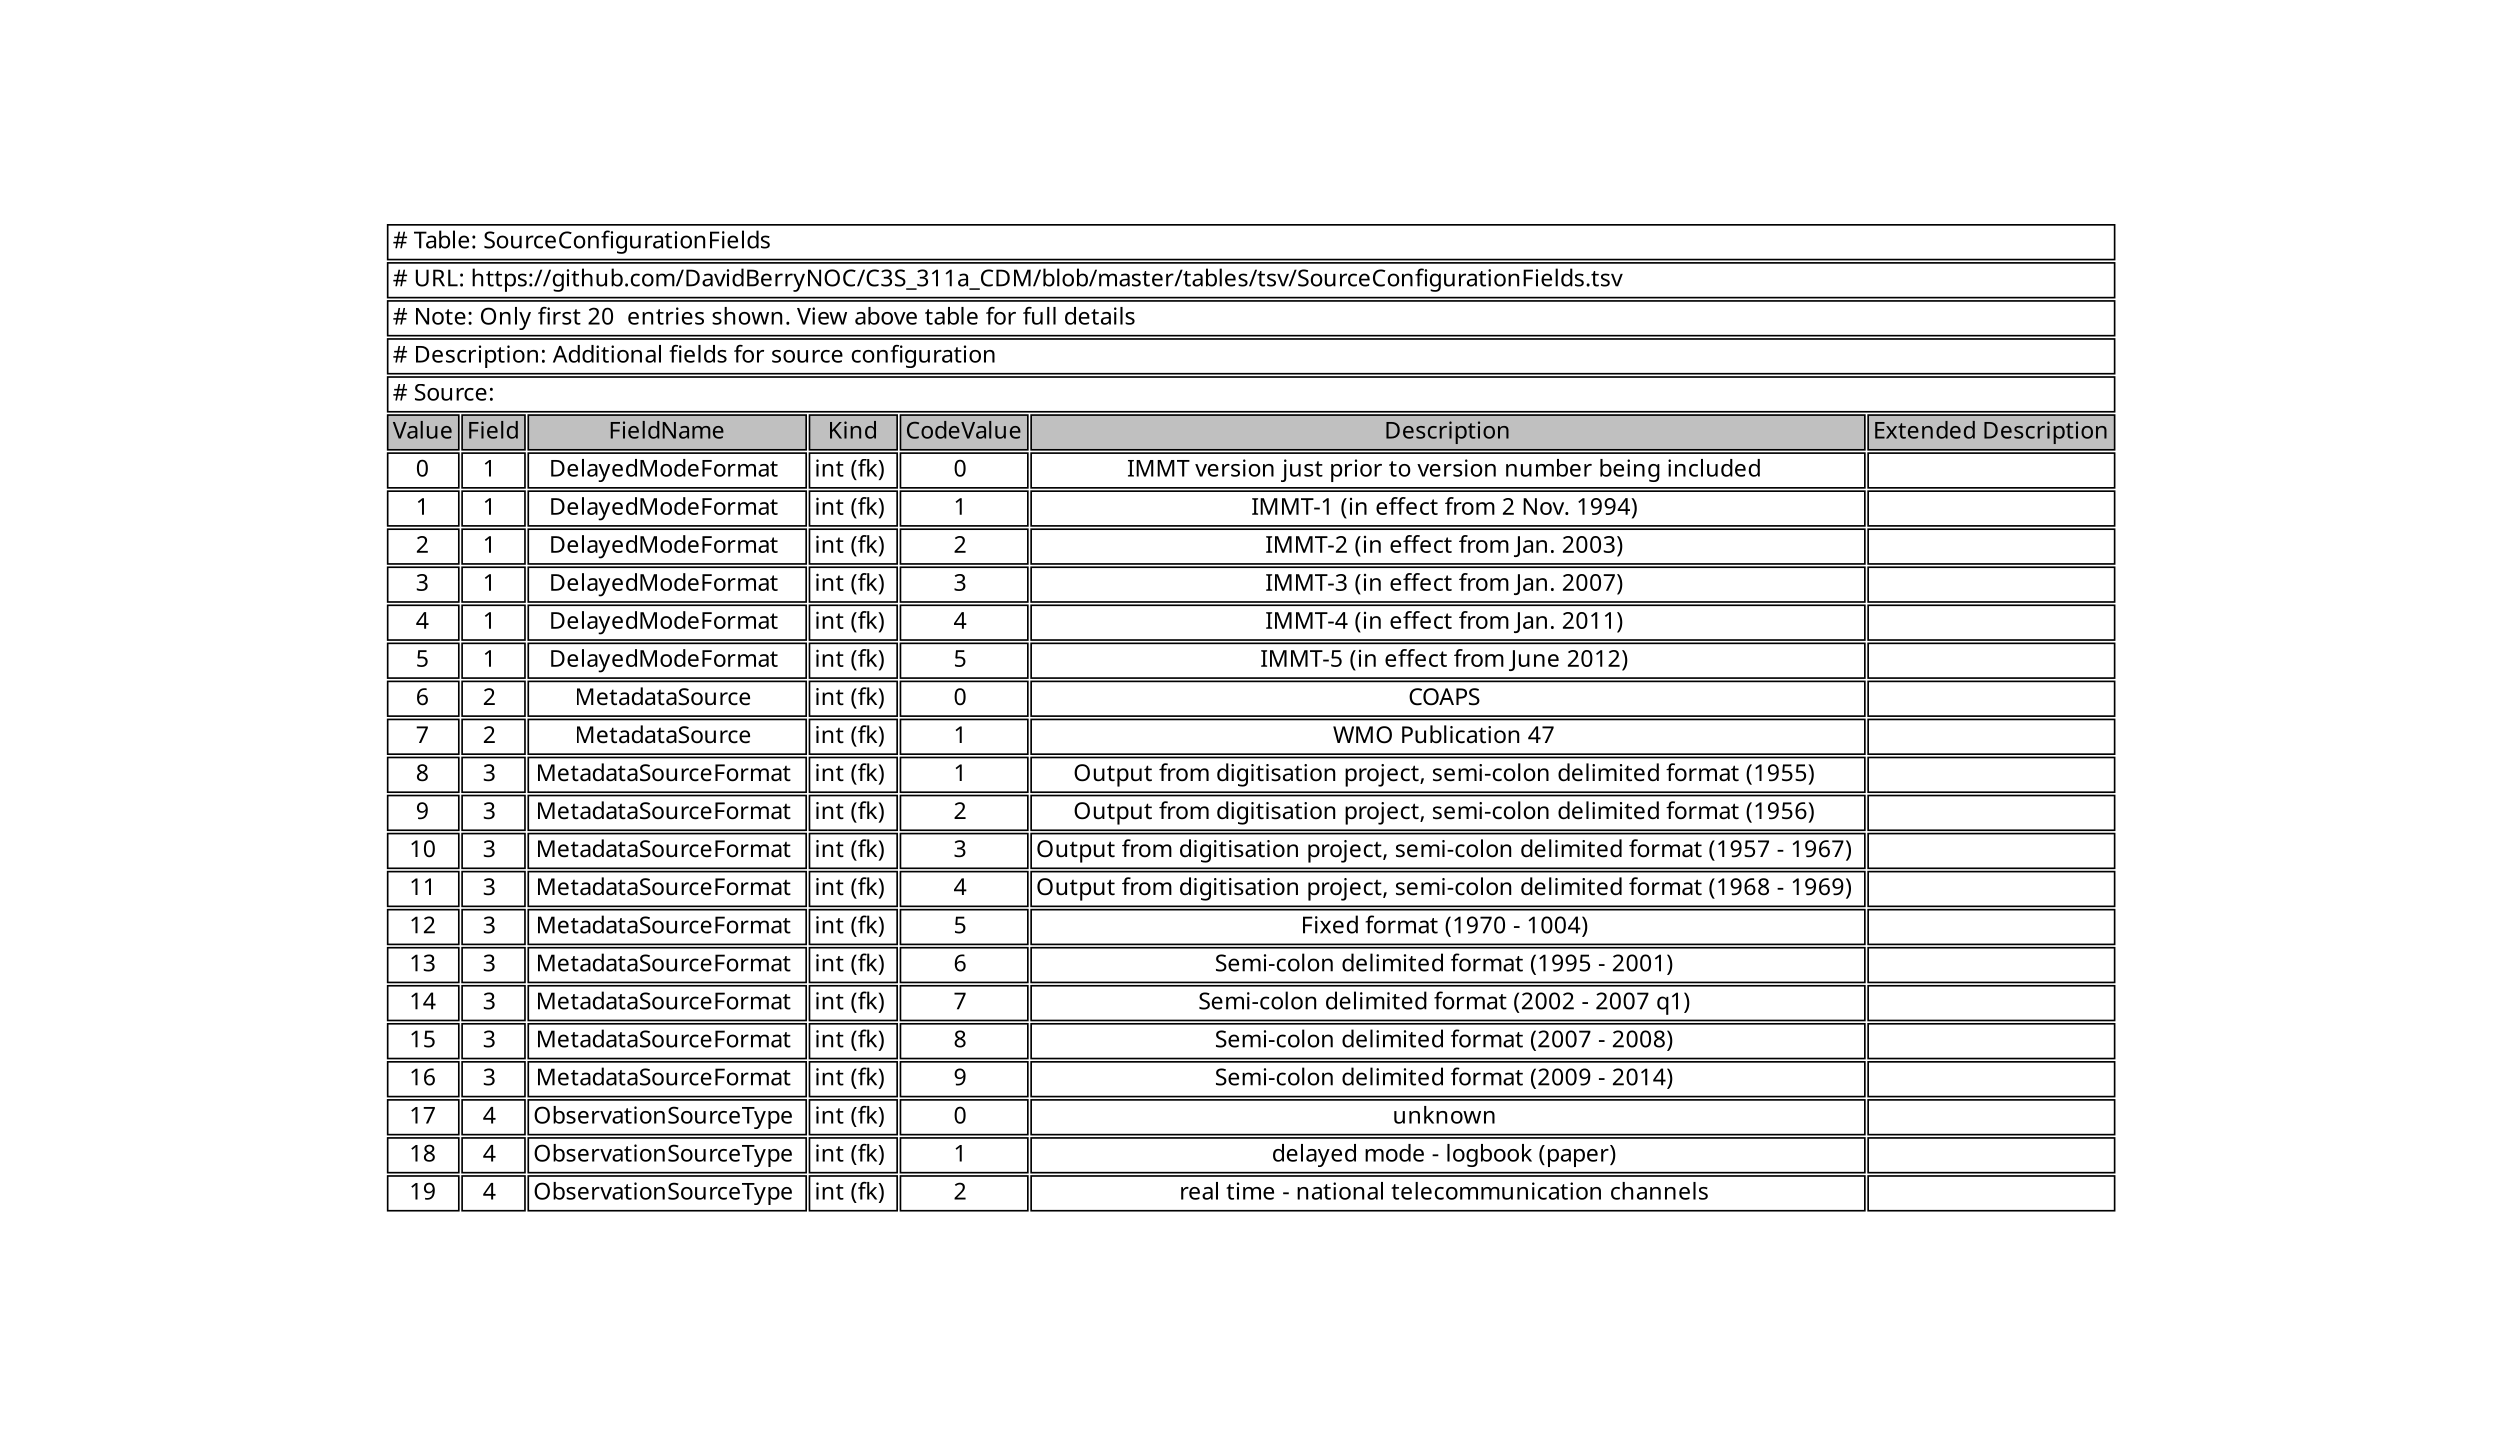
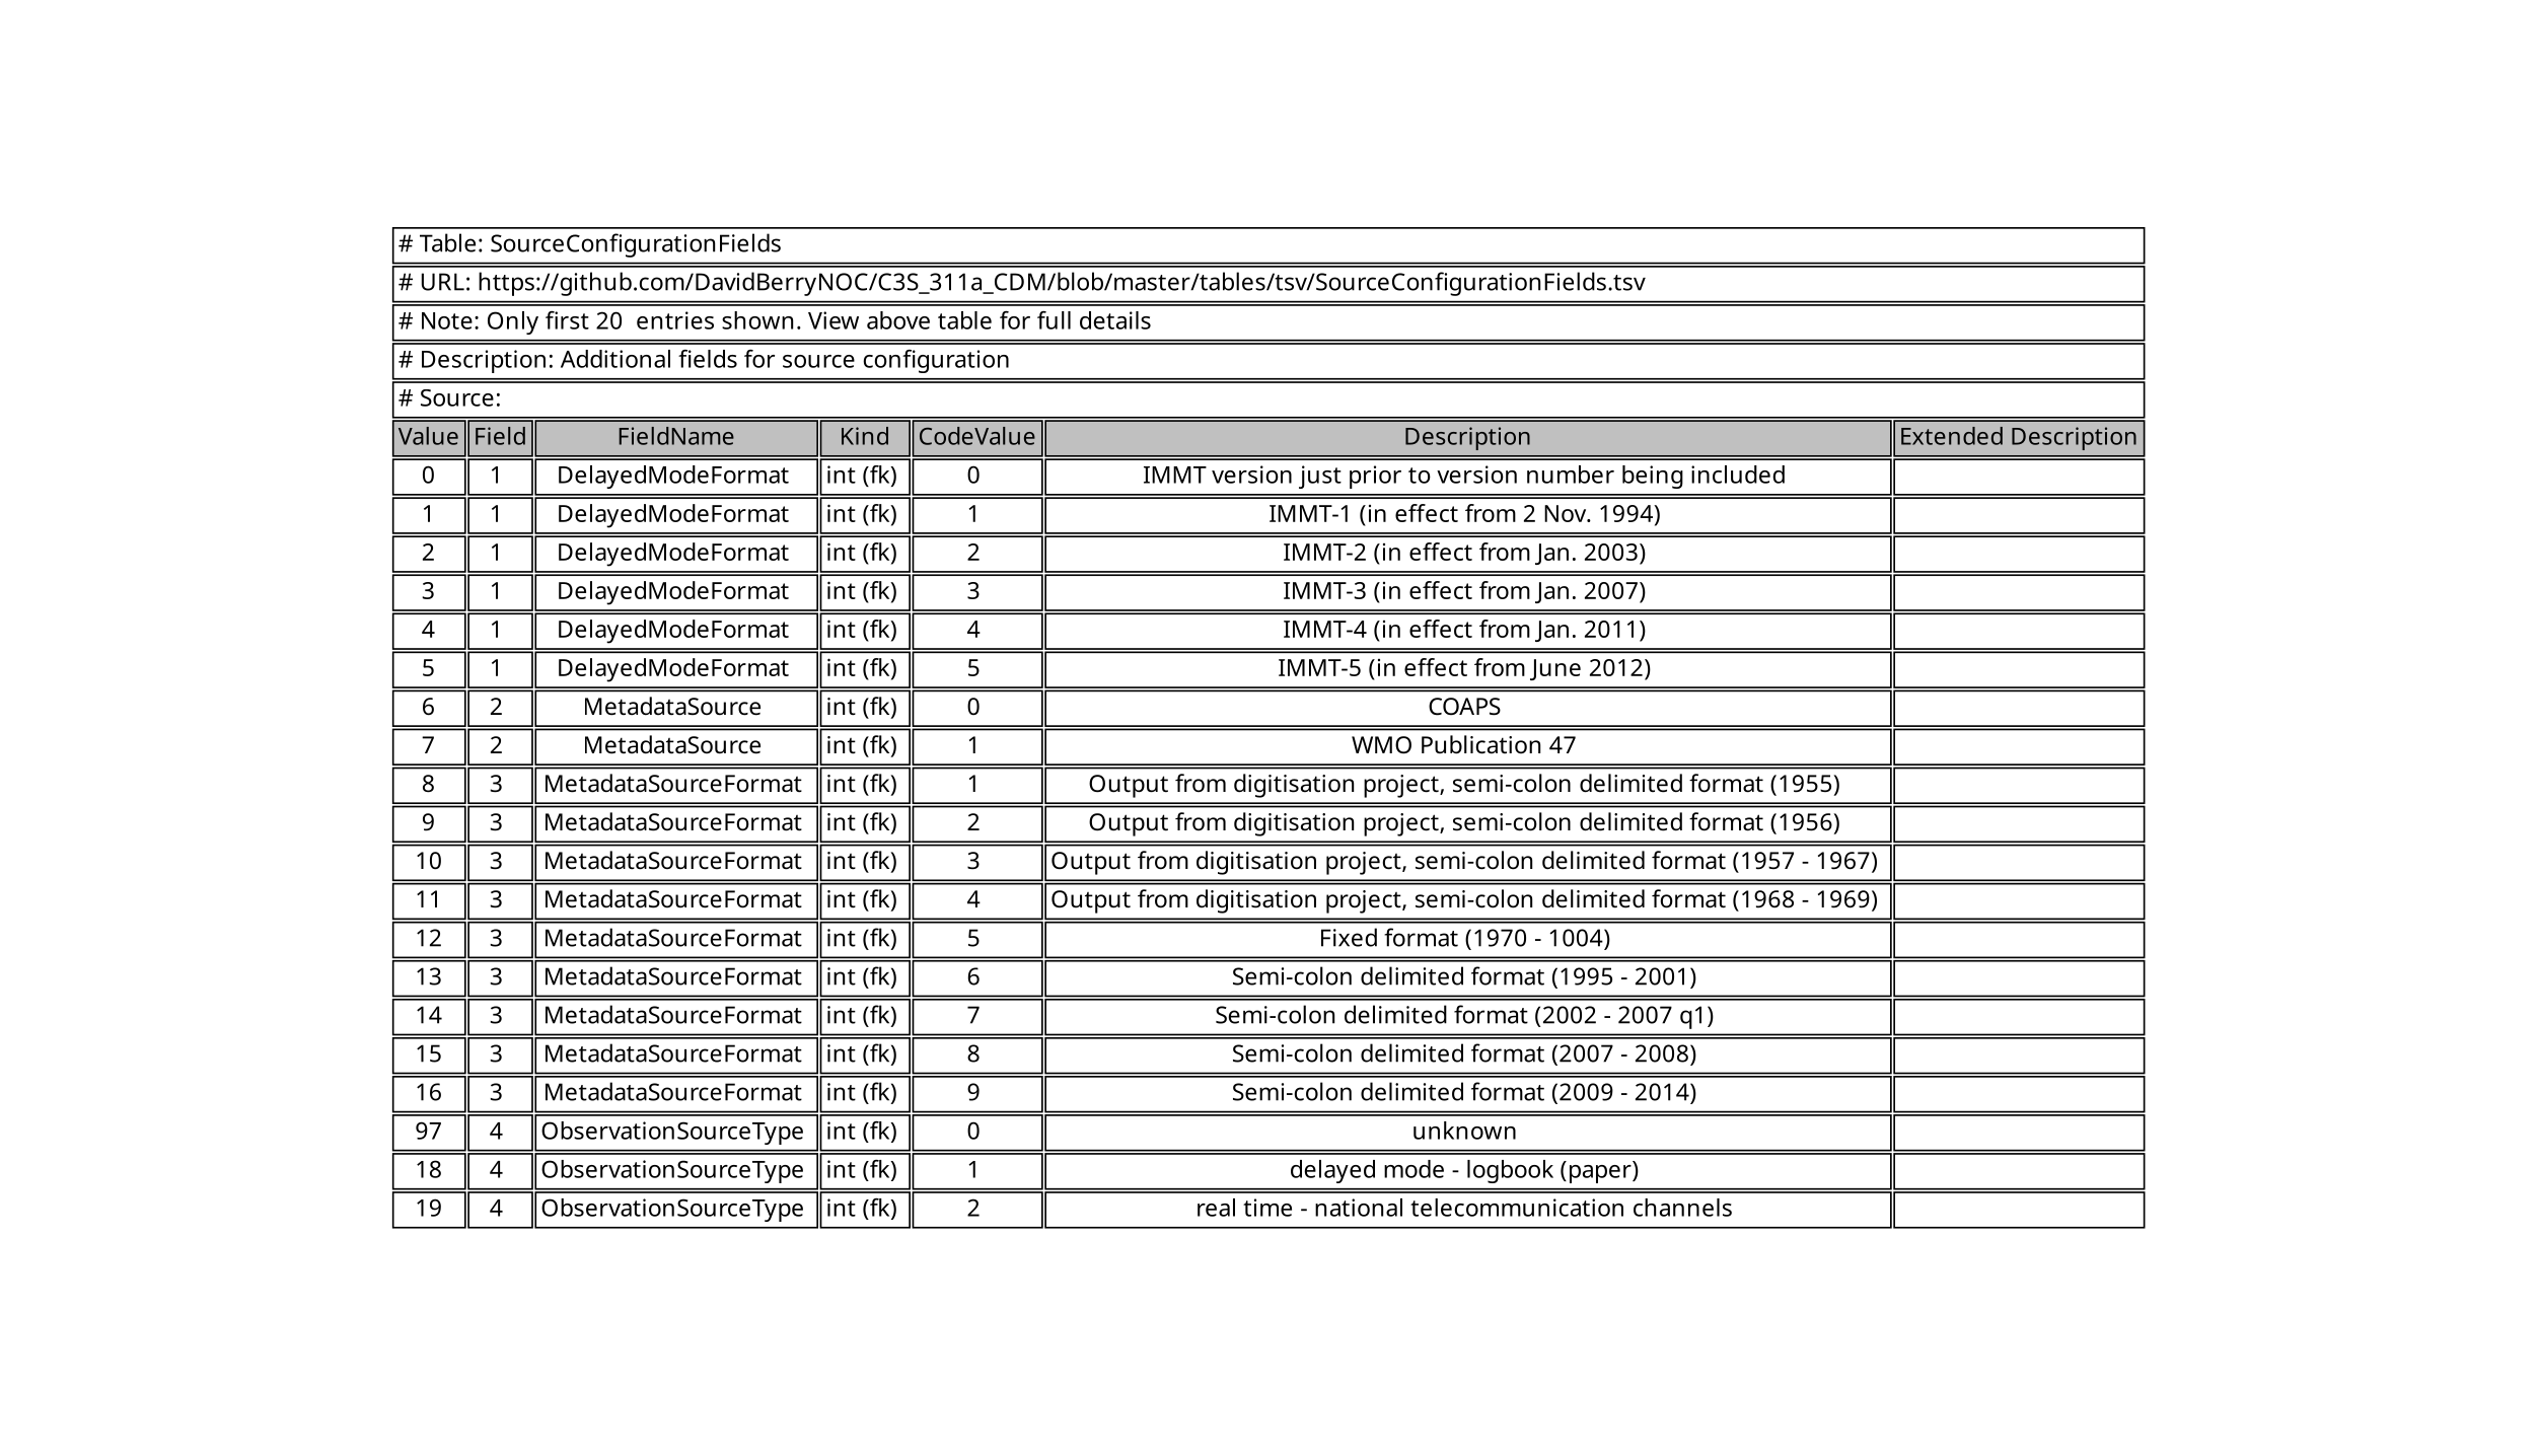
  digraph {
    fontname="Noto Sans"
-   n1 [color=white label=<<TABLE BORDER="0" CELLBORDER="1" CELLSPACING="2" COLOR="BLACK"> <TR><TD COLSPAN="7" ALIGN="left" PORT="head"># Table: SourceConfigurationFields</TD></TR> <TR><TD COLSPAN="7" ALIGN="left"># URL: https://github.com/DavidBerryNOC/C3S_311a_CDM/blob/master/tables/tsv/SourceConfigurationFields.tsv</TD></TR> <TR><TD COLSPAN="7" ALIGN="left"># Note: Only first 20  entries shown. View above table for full details</TD></TR> <TR><TD ALIGN="left" COLSPAN="7"># Description: Additional fields for source configuration</TD></TR> <TR><TD ALIGN="left" COLSPAN="7"># Source:</TD></TR> <TR><TD BGCOLOR="GRAY">Value</TD><TD BGCOLOR="GRAY">Field</TD><TD BGCOLOR="GRAY">FieldName</TD><TD BGCOLOR="GRAY">Kind</TD><TD BGCOLOR="GRAY">CodeValue</TD><TD BGCOLOR="GRAY">Description</TD><TD BGCOLOR="GRAY">Extended Description</TD></TR> <TR><TD>0</TD><TD>1 </TD><TD>DelayedModeFormat </TD><TD>int (fk) </TD><TD>0 </TD><TD>IMMT version just prior to version number being included </TD><TD></TD></TR> <TR><TD>1</TD><TD>1 </TD><TD>DelayedModeFormat </TD><TD>int (fk) </TD><TD>1 </TD><TD>IMMT-1 (in effect from 2 Nov. 1994) </TD><TD></TD></TR> <TR><TD>2</TD><TD>1 </TD><TD>DelayedModeFormat </TD><TD>int (fk) </TD><TD>2 </TD><TD>IMMT-2 (in effect from Jan. 2003) </TD><TD></TD></TR> <TR><TD>3</TD><TD>1 </TD><TD>DelayedModeFormat </TD><TD>int (fk) </TD><TD>3 </TD><TD>IMMT-3 (in effect from Jan. 2007) </TD><TD></TD></TR> <TR><TD>4</TD><TD>1 </TD><TD>DelayedModeFormat </TD><TD>int (fk) </TD><TD>4 </TD><TD>IMMT-4 (in effect from Jan. 2011) </TD><TD></TD></TR> <TR><TD>5</TD><TD>1 </TD><TD>DelayedModeFormat </TD><TD>int (fk) </TD><TD>5 </TD><TD>IMMT-5 (in effect from June 2012) </TD><TD></TD></TR> <TR><TD>6</TD><TD>2 </TD><TD>MetadataSource </TD><TD>int (fk) </TD><TD>0 </TD><TD>COAPS </TD><TD></TD></TR> <TR><TD>7</TD><TD>2 </TD><TD>MetadataSource </TD><TD>int (fk) </TD><TD>1 </TD><TD>WMO Publication 47 </TD><TD></TD></TR> <TR><TD>8</TD><TD>3 </TD><TD>MetadataSourceFormat </TD><TD>int (fk) </TD><TD>1 </TD><TD>Output from digitisation project, semi-colon delimited format (1955) </TD><TD></TD></TR> <TR><TD>9</TD><TD>3 </TD><TD>MetadataSourceFormat </TD><TD>int (fk) </TD><TD>2 </TD><TD>Output from digitisation project, semi-colon delimited format (1956) </TD><TD></TD></TR> <TR><TD>10</TD><TD>3 </TD><TD>MetadataSourceFormat </TD><TD>int (fk) </TD><TD>3 </TD><TD>Output from digitisation project, semi-colon delimited format (1957 - 1967) <BR/></TD><TD></TD></TR> <TR><TD>11</TD><TD>3 </TD><TD>MetadataSourceFormat </TD><TD>int (fk) </TD><TD>4 </TD><TD>Output from digitisation project, semi-colon delimited format (1968 - 1969) <BR/></TD><TD></TD></TR> <TR><TD>12</TD><TD>3 </TD><TD>MetadataSourceFormat </TD><TD>int (fk) </TD><TD>5 </TD><TD>Fixed format (1970 - 1004) </TD><TD></TD></TR> <TR><TD>13</TD><TD>3 </TD><TD>MetadataSourceFormat </TD><TD>int (fk) </TD><TD>6 </TD><TD>Semi-colon delimited format (1995 - 2001) </TD><TD></TD></TR> <TR><TD>14</TD><TD>3 </TD><TD>MetadataSourceFormat </TD><TD>int (fk) </TD><TD>7 </TD><TD>Semi-colon delimited format (2002 - 2007 q1) </TD><TD></TD></TR> <TR><TD>15</TD><TD>3 </TD><TD>MetadataSourceFormat </TD><TD>int (fk) </TD><TD>8 </TD><TD>Semi-colon delimited format (2007 - 2008) </TD><TD></TD></TR> <TR><TD>16</TD><TD>3 </TD><TD>MetadataSourceFormat </TD><TD>int (fk) </TD><TD>9 </TD><TD>Semi-colon delimited format (2009 - 2014) </TD><TD></TD></TR> <TR><TD>17</TD><TD>4 </TD><TD>ObservationSourceType </TD><TD>int (fk) </TD><TD>0 </TD><TD>unknown </TD><TD></TD></TR> <TR><TD>18</TD><TD>4 </TD><TD>ObservationSourceType </TD><TD>int (fk) </TD><TD>1 </TD><TD>delayed mode - logbook (paper) </TD><TD></TD></TR> <TR><TD>19</TD><TD>4 </TD><TD>ObservationSourceType </TD><TD>int (fk) </TD><TD>2 </TD><TD>real time - national telecommunication channels </TD><TD></TD></TR> </TABLE>> fontname="Noto Sans"]
+   n1 [color=white label=<<TABLE BORDER="0" CELLBORDER="1" CELLSPACING="2" COLOR="BLACK"> <TR><TD COLSPAN="7" ALIGN="left" PORT="head"># Table: SourceConfigurationFields</TD></TR> <TR><TD COLSPAN="7" ALIGN="left"># URL: https://github.com/DavidBerryNOC/C3S_311a_CDM/blob/master/tables/tsv/SourceConfigurationFields.tsv</TD></TR> <TR><TD COLSPAN="7" ALIGN="left"># Note: Only first 20  entries shown. View above table for full details</TD></TR> <TR><TD ALIGN="left" COLSPAN="7"># Description: Additional fields for source configuration</TD></TR> <TR><TD ALIGN="left" COLSPAN="7"># Source:</TD></TR> <TR><TD BGCOLOR="GRAY">Value</TD><TD BGCOLOR="GRAY">Field</TD><TD BGCOLOR="GRAY">FieldName</TD><TD BGCOLOR="GRAY">Kind</TD><TD BGCOLOR="GRAY">CodeValue</TD><TD BGCOLOR="GRAY">Description</TD><TD BGCOLOR="GRAY">Extended Description</TD></TR> <TR><TD>0</TD><TD>1 </TD><TD>DelayedModeFormat </TD><TD>int (fk) </TD><TD>0 </TD><TD>IMMT version just prior to version number being included </TD><TD></TD></TR> <TR><TD>1</TD><TD>1 </TD><TD>DelayedModeFormat </TD><TD>int (fk) </TD><TD>1 </TD><TD>IMMT-1 (in effect from 2 Nov. 1994) </TD><TD></TD></TR> <TR><TD>2</TD><TD>1 </TD><TD>DelayedModeFormat </TD><TD>int (fk) </TD><TD>2 </TD><TD>IMMT-2 (in effect from Jan. 2003) </TD><TD></TD></TR> <TR><TD>3</TD><TD>1 </TD><TD>DelayedModeFormat </TD><TD>int (fk) </TD><TD>3 </TD><TD>IMMT-3 (in effect from Jan. 2007) </TD><TD></TD></TR> <TR><TD>4</TD><TD>1 </TD><TD>DelayedModeFormat </TD><TD>int (fk) </TD><TD>4 </TD><TD>IMMT-4 (in effect from Jan. 2011) </TD><TD></TD></TR> <TR><TD>5</TD><TD>1 </TD><TD>DelayedModeFormat </TD><TD>int (fk) </TD><TD>5 </TD><TD>IMMT-5 (in effect from June 2012) </TD><TD></TD></TR> <TR><TD>6</TD><TD>2 </TD><TD>MetadataSource </TD><TD>int (fk) </TD><TD>0 </TD><TD>COAPS </TD><TD></TD></TR> <TR><TD>7</TD><TD>2 </TD><TD>MetadataSource </TD><TD>int (fk) </TD><TD>1 </TD><TD>WMO Publication 47 </TD><TD></TD></TR> <TR><TD>8</TD><TD>3 </TD><TD>MetadataSourceFormat </TD><TD>int (fk) </TD><TD>1 </TD><TD>Output from digitisation project, semi-colon delimited format (1955) </TD><TD></TD></TR> <TR><TD>9</TD><TD>3 </TD><TD>MetadataSourceFormat </TD><TD>int (fk) </TD><TD>2 </TD><TD>Output from digitisation project, semi-colon delimited format (1956) </TD><TD></TD></TR> <TR><TD>10</TD><TD>3 </TD><TD>MetadataSourceFormat </TD><TD>int (fk) </TD><TD>3 </TD><TD>Output from digitisation project, semi-colon delimited format (1957 - 1967) <BR/></TD><TD></TD></TR> <TR><TD>11</TD><TD>3 </TD><TD>MetadataSourceFormat </TD><TD>int (fk) </TD><TD>4 </TD><TD>Output from digitisation project, semi-colon delimited format (1968 - 1969) <BR/></TD><TD></TD></TR> <TR><TD>12</TD><TD>3 </TD><TD>MetadataSourceFormat </TD><TD>int (fk) </TD><TD>5 </TD><TD>Fixed format (1970 - 1004) </TD><TD></TD></TR> <TR><TD>13</TD><TD>3 </TD><TD>MetadataSourceFormat </TD><TD>int (fk) </TD><TD>6 </TD><TD>Semi-colon delimited format (1995 - 2001) </TD><TD></TD></TR> <TR><TD>14</TD><TD>3 </TD><TD>MetadataSourceFormat </TD><TD>int (fk) </TD><TD>7 </TD><TD>Semi-colon delimited format (2002 - 2007 q1) </TD><TD></TD></TR> <TR><TD>15</TD><TD>3 </TD><TD>MetadataSourceFormat </TD><TD>int (fk) </TD><TD>8 </TD><TD>Semi-colon delimited format (2007 - 2008) </TD><TD></TD></TR> <TR><TD>16</TD><TD>3 </TD><TD>MetadataSourceFormat </TD><TD>int (fk) </TD><TD>9 </TD><TD>Semi-colon delimited format (2009 - 2014) </TD><TD></TD></TR> <TR><TD>97</TD><TD>4 </TD><TD>ObservationSourceType </TD><TD>int (fk) </TD><TD>0 </TD><TD>unknown </TD><TD></TD></TR> <TR><TD>18</TD><TD>4 </TD><TD>ObservationSourceType </TD><TD>int (fk) </TD><TD>1 </TD><TD>delayed mode - logbook (paper) </TD><TD></TD></TR> <TR><TD>19</TD><TD>4 </TD><TD>ObservationSourceType </TD><TD>int (fk) </TD><TD>2 </TD><TD>real time - national telecommunication channels </TD><TD></TD></TR> </TABLE>> fontname="Noto Sans"]
  }
